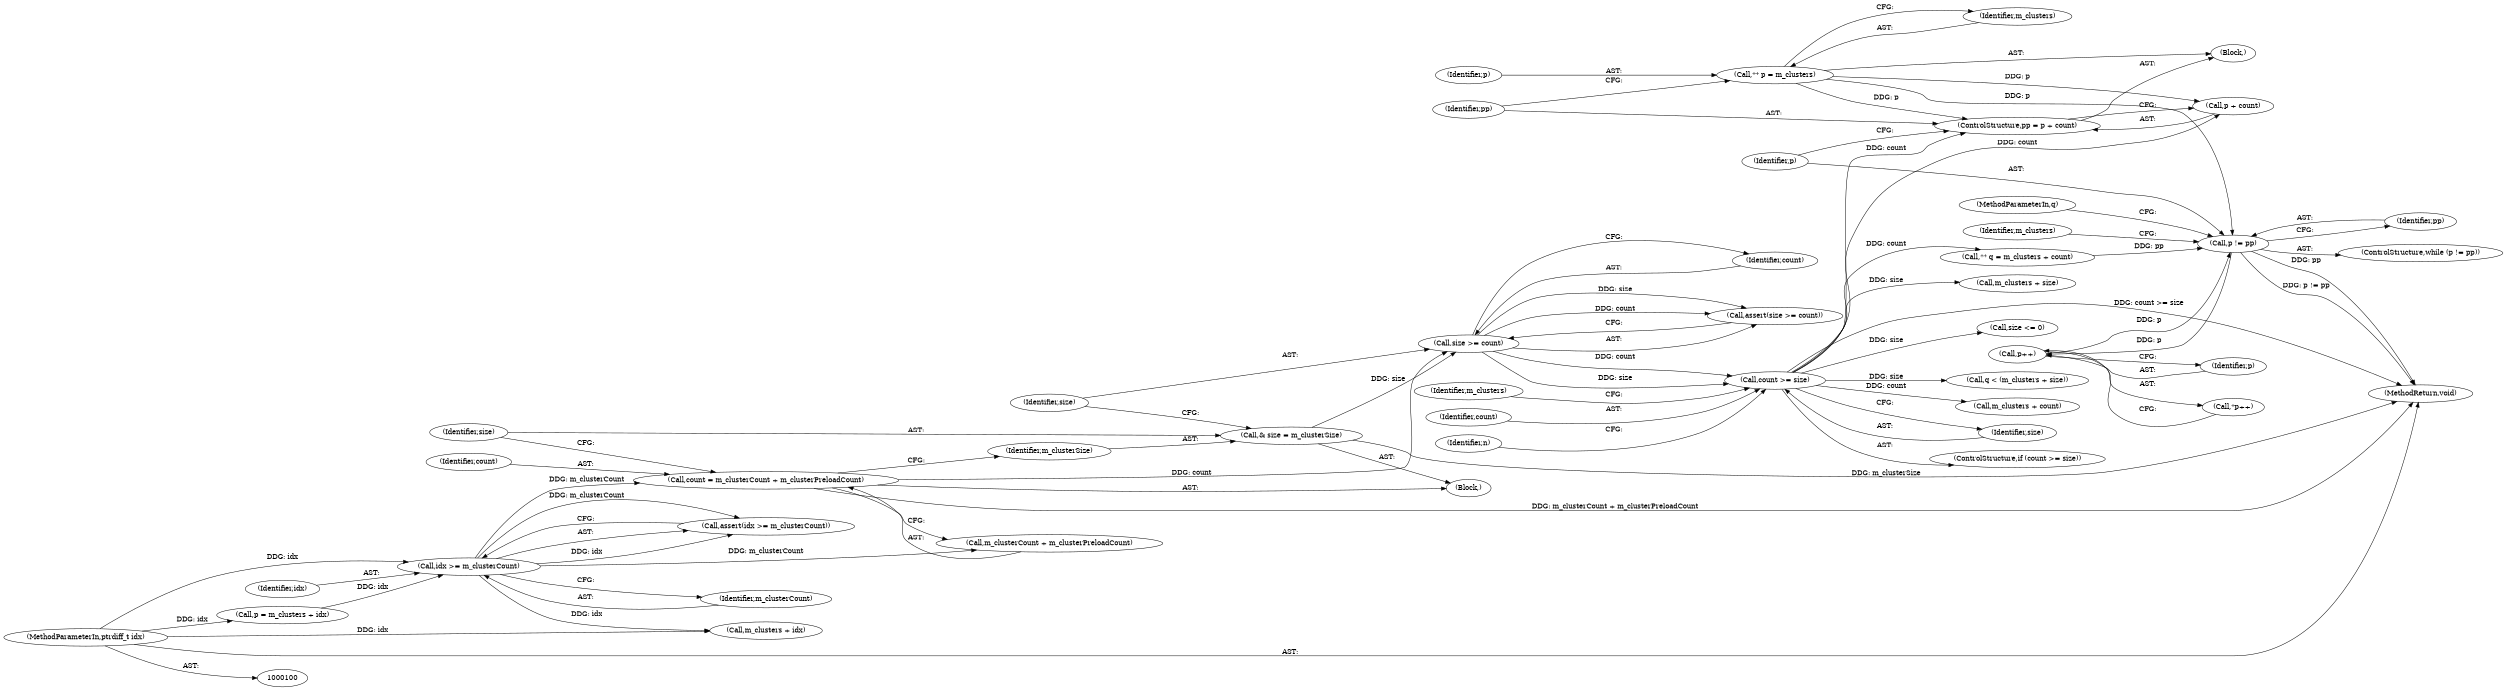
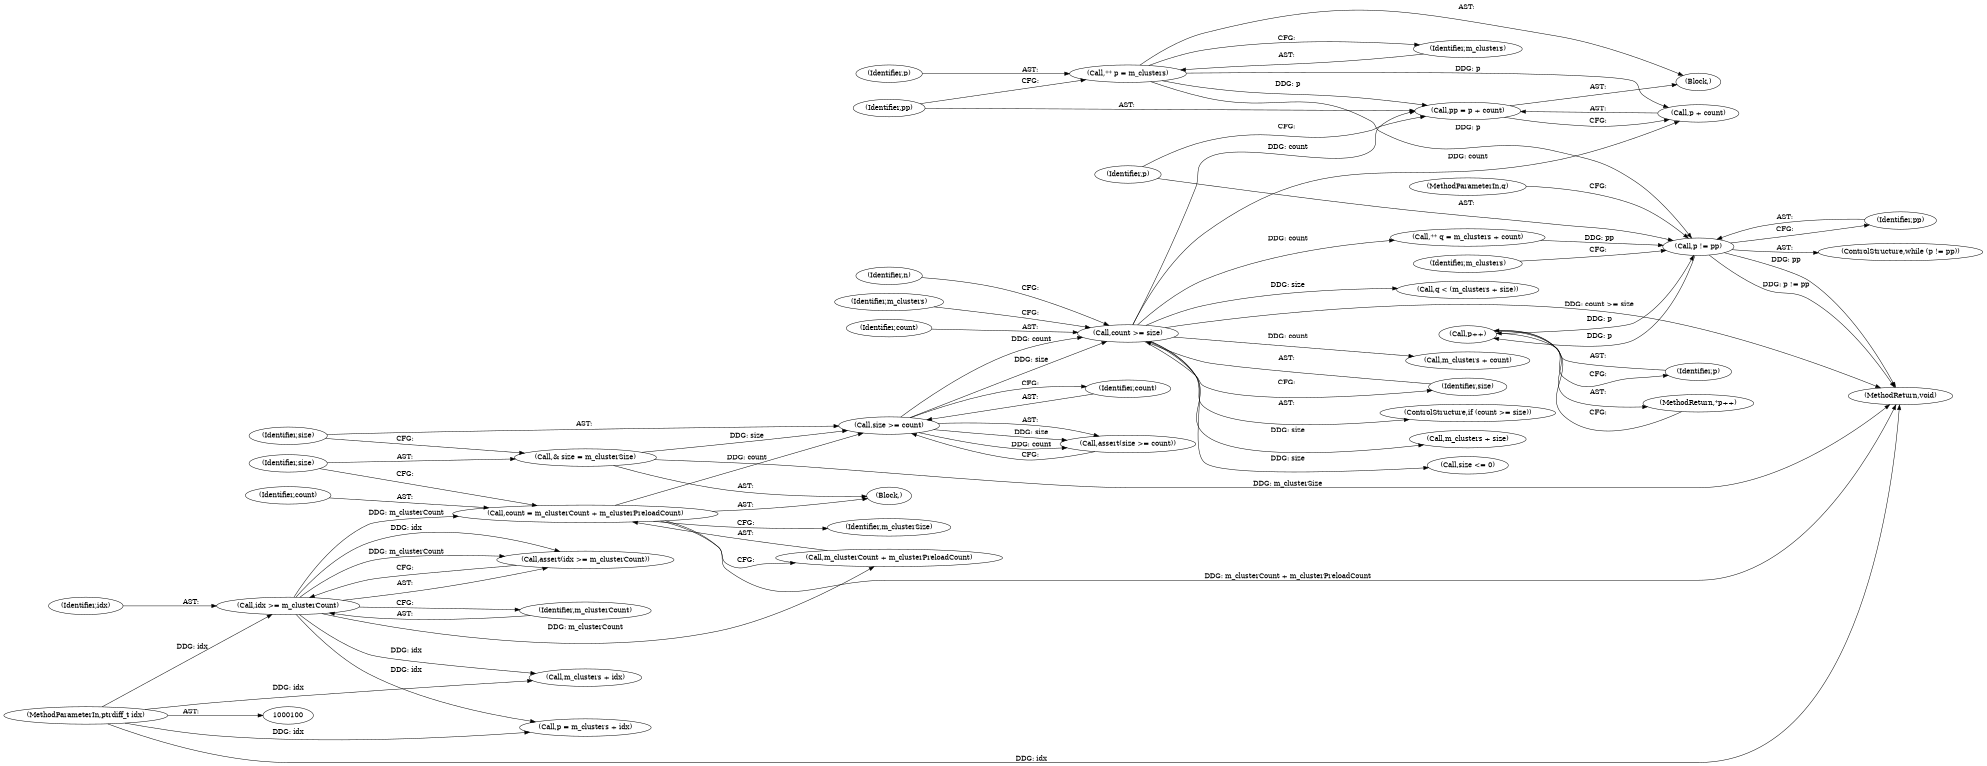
  digraph {
    rankdir=LR
    n1 [label="(Call,p++)"]
    n2 [label="(Call,p != pp)"]
-   n3 [label="(Call,*p++)"]
+   n3 [label="(MethodReturn,*p++)"]
    n4 [label="(Identifier,p)"]
    n5 [label="(MethodReturn,void)"]
    n6 [label="(ControlStructure,while (p != pp))"]
    n7 [label="(Identifier,pp)"]
    n8 [label="(Call,** p = m_clusters)"]
-   n9 [label="(ControlStructure,pp = p + count)"]
+   n9 [label="(Call,pp = p + count)"]
    n10 [label="(Identifier,m_clusters)"]
    n11 [label="(Call,p + count)"]
    n12 [label="(Block,)"]
    n13 [label="(Call,count >= size)"]
    n14 [label="(Call,m_clusters + size)"]
    n15 [label="(Call,size <= 0)"]
    n16 [label="(Identifier,size)"]
    n17 [label="(Call,** q = m_clusters + count)"]
    n18 [label="(Call,q < (m_clusters + size))"]
    n19 [label="(Call,m_clusters + count)"]
    n20 [label="(ControlStructure,if (count >= size))"]
    n21 [label="(Call,size >= count)"]
    n22 [label="(Identifier,count)"]
    n23 [label="(Call,assert(size >= count))"]
    n24 [label="(Call,& size = m_clusterSize)"]
    n25 [label="(Block,)"]
    n26 [label="(Identifier,m_clusterSize)"]
    n27 [label="(Call,count = m_clusterCount + m_clusterPreloadCount)"]
    n28 [label="(Call,m_clusterCount + m_clusterPreloadCount)"]
    n29 [label="(Call,idx >= m_clusterCount)"]
    n30 [label="(Call,assert(idx >= m_clusterCount))"]
    n31 [label="(Call,m_clusters + idx)"]
    n32 [label="(Call,p = m_clusters + idx)"]
    n33 [label="(Identifier,m_clusterCount)"]
    n34 [label="(MethodParameterIn,ptrdiff_t idx)"]
    1000100
    n36 [label="(Identifier,size)"]
    n37 [label="(Identifier,p)"]
    n38 [label="(Identifier,pp)"]
    n39 [label="(Identifier,m_clusters)"]
    n40 [label="(Identifier,n)"]
    n41 [label="(Identifier,count)"]
    n42 [label="(MethodParameterIn,q)"]
    n43 [label="(Identifier,p)"]
    n44 [label="(Identifier,idx)"]
    n45 [label="(Identifier,m_clusters)"]
    n46 [label="(Identifier,count)"]
    n47 [label="(Identifier,size)"]
    n1 -> n2 [label="DDG: p"]
    n1 -> n3 [label="AST: "]
    n1 -> n4 [label="CFG: "]
    n2 -> n1 [label="DDG: p"]
    n2 -> n5 [label="DDG: p != pp"]
    n2 -> n5 [label="DDG: pp"]
    n2 -> n6 [label="AST: "]
    n2 -> n7 [label="CFG: "]
    n3 -> n1 [label="CFG: "]
    n4 -> n1 [label="AST: "]
    n7 -> n2 [label="AST: "]
    n8 -> n2 [label="DDG: p"]
    n8 -> n9 [label="DDG: p"]
    n8 -> n10 [label="CFG: "]
    n8 -> n11 [label="DDG: p"]
    n8 -> n12 [label="AST: "]
    n9 -> n11 [label="CFG: "]
    n9 -> n12 [label="AST: "]
    n10 -> n8 [label="AST: "]
    n11 -> n9 [label="AST: "]
    n13 -> n5 [label="DDG: count >= size"]
    n13 -> n9 [label="DDG: count"]
    n13 -> n11 [label="DDG: count"]
    n13 -> n14 [label="DDG: size"]
    n13 -> n15 [label="DDG: size"]
    n13 -> n16 [label="CFG: "]
    n13 -> n17 [label="DDG: count"]
    n13 -> n18 [label="DDG: size"]
    n13 -> n19 [label="DDG: count"]
    n13 -> n20 [label="AST: "]
    n16 -> n13 [label="AST: "]
    n17 -> n2 [label="DDG: pp"]
    n21 -> n13 [label="DDG: count"]
    n21 -> n13 [label="DDG: size"]
    n21 -> n22 [label="CFG: "]
    n21 -> n23 [label="AST: "]
    n21 -> n23 [label="DDG: size"]
    n21 -> n23 [label="DDG: count"]
    n22 -> n21 [label="AST: "]
    n23 -> n21 [label="CFG: "]
    n24 -> n5 [label="DDG: m_clusterSize"]
    n24 -> n21 [label="DDG: size"]
    n24 -> n25 [label="AST: "]
-   n26 -> n24 [label="AST: "]
    n27 -> n5 [label="DDG: m_clusterCount + m_clusterPreloadCount"]
    n27 -> n21 [label="DDG: count"]
    n27 -> n25 [label="AST: "]
    n27 -> n26 [label="CFG: "]
    n27 -> n28 [label="CFG: "]
    n28 -> n27 [label="AST: "]
    n29 -> n27 [label="DDG: m_clusterCount"]
    n29 -> n28 [label="DDG: m_clusterCount"]
    n29 -> n30 [label="AST: "]
    n29 -> n30 [label="DDG: idx"]
    n29 -> n30 [label="DDG: m_clusterCount"]
    n29 -> n31 [label="DDG: idx"]
-   n32 -> n29 [label="DDG: idx"]
+   n29 -> n32 [label="DDG: idx"]
    n29 -> n33 [label="CFG: "]
    n30 -> n29 [label="CFG: "]
    n33 -> n29 [label="AST: "]
-   n34 -> n5 [label="AST: "]
+   n34 -> n5 [label="DDG: idx"]
    n34 -> n29 [label="DDG: idx"]
    n34 -> n31 [label="DDG: idx"]
    n34 -> n32 [label="DDG: idx"]
    n34 -> 1000100 [label="AST: "]
    n36 -> n24 [label="AST: "]
    n36 -> n27 [label="CFG: "]
    n37 -> n2 [label="AST: "]
    n37 -> n9 [label="CFG: "]
    n38 -> n8 [label="CFG: "]
    n38 -> n9 [label="AST: "]
    n39 -> n2 [label="CFG: "]
    n40 -> n13 [label="CFG: "]
    n41 -> n27 [label="AST: "]
    n42 -> n2 [label="CFG: "]
    n43 -> n8 [label="AST: "]
    n44 -> n29 [label="AST: "]
    n45 -> n13 [label="CFG: "]
    n46 -> n13 [label="AST: "]
    n47 -> n21 [label="AST: "]
    n47 -> n24 [label="CFG: "]
  }
